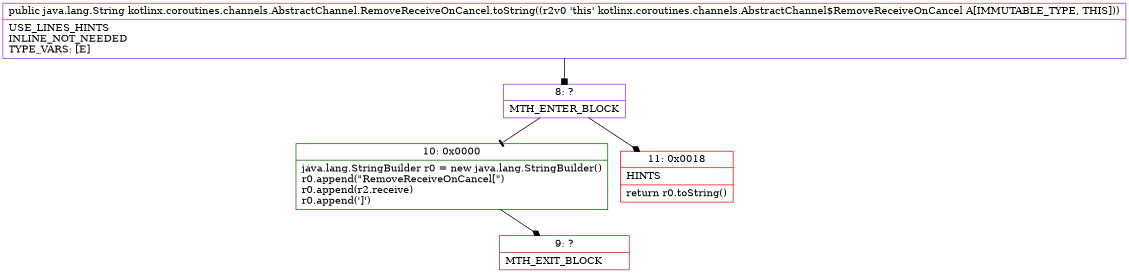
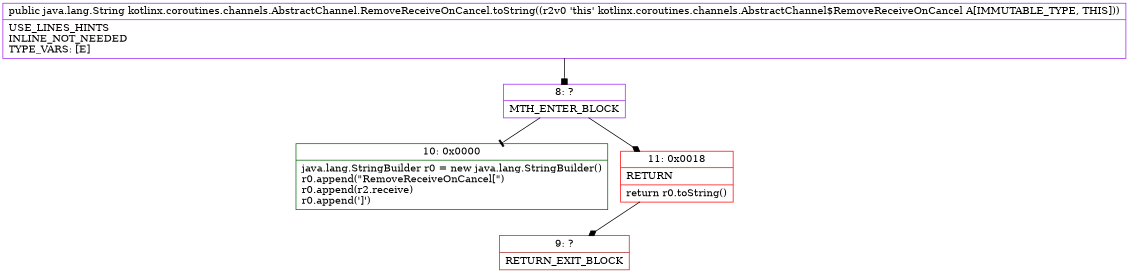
  digraph {
    node [color=purple shape=record]
    edge [arrowhead=diamond]
    n1 [label="{8\:\ ?|MTH_ENTER_BLOCK\l}"]
    n2 [color=darkgreen label="{10\:\ 0x0000|java.lang.StringBuilder r0 = new java.lang.StringBuilder()\lr0.append(\"RemoveReceiveOnCancel[\")\lr0.append(r2.receive)\lr0.append(']')\l}"]
-   n3 [color=red label="{11\:\ 0x0018|HINTS\l|return r0.toString()\l}"]
-   n4 [color=brown label="{9\:\ ?|MTH_EXIT_BLOCK\l}"]
+   n3 [color=red label="{11\:\ 0x0018|RETURN\l|return r0.toString()\l}"]
+   n4 [color=brown label="{9\:\ ?|RETURN_EXIT_BLOCK\l}"]
    n5 [label="{public java.lang.String kotlinx.coroutines.channels.AbstractChannel.RemoveReceiveOnCancel.toString((r2v0 'this' kotlinx.coroutines.channels.AbstractChannel$RemoveReceiveOnCancel A[IMMUTABLE_TYPE, THIS]))  | USE_LINES_HINTS\lINLINE_NOT_NEEDED\lTYPE_VARS: [E]\l}"]
    n1 -> n2 [arrowhead=tee]
    n1 -> n3
-   n2 -> n4
+   n3 -> n4
    n5 -> n1 [arrowhead=box]
  }
